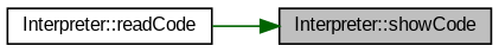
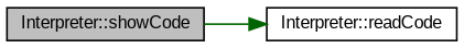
  digraph {
    rankdir=RL
    fontname="Liberation Sans"
    node [color=black fontname="Liberation Sans" fontsize=10 shape=record style=filled]
    n1 [fillcolor=grey75 fontcolor=black height=0.2 label="Interpreter::showCode" width=0.4]
    n2 [fillcolor=white height=0.2 label="Interpreter::readCode" width=0.4]
-   n1 -> n2 [color=darkgreen dir=back fontname="Liberation Sans" fontsize=10 labelfontname=Helvetica labelfontsize=10 style=solid]
+   n2 -> n1 [color=darkgreen dir=back fontname="Liberation Sans" fontsize=10 labelfontname=Helvetica labelfontsize=10 style=solid]
  }
